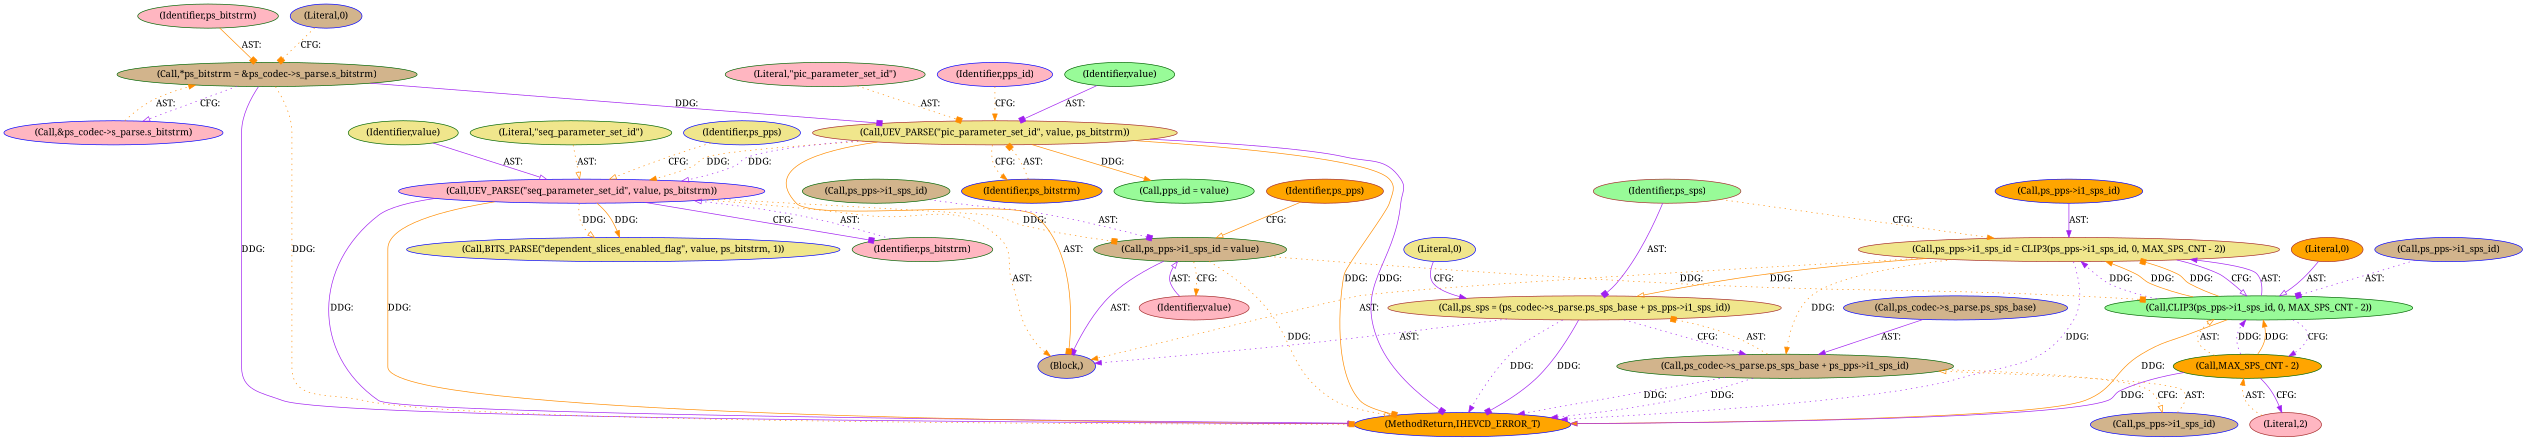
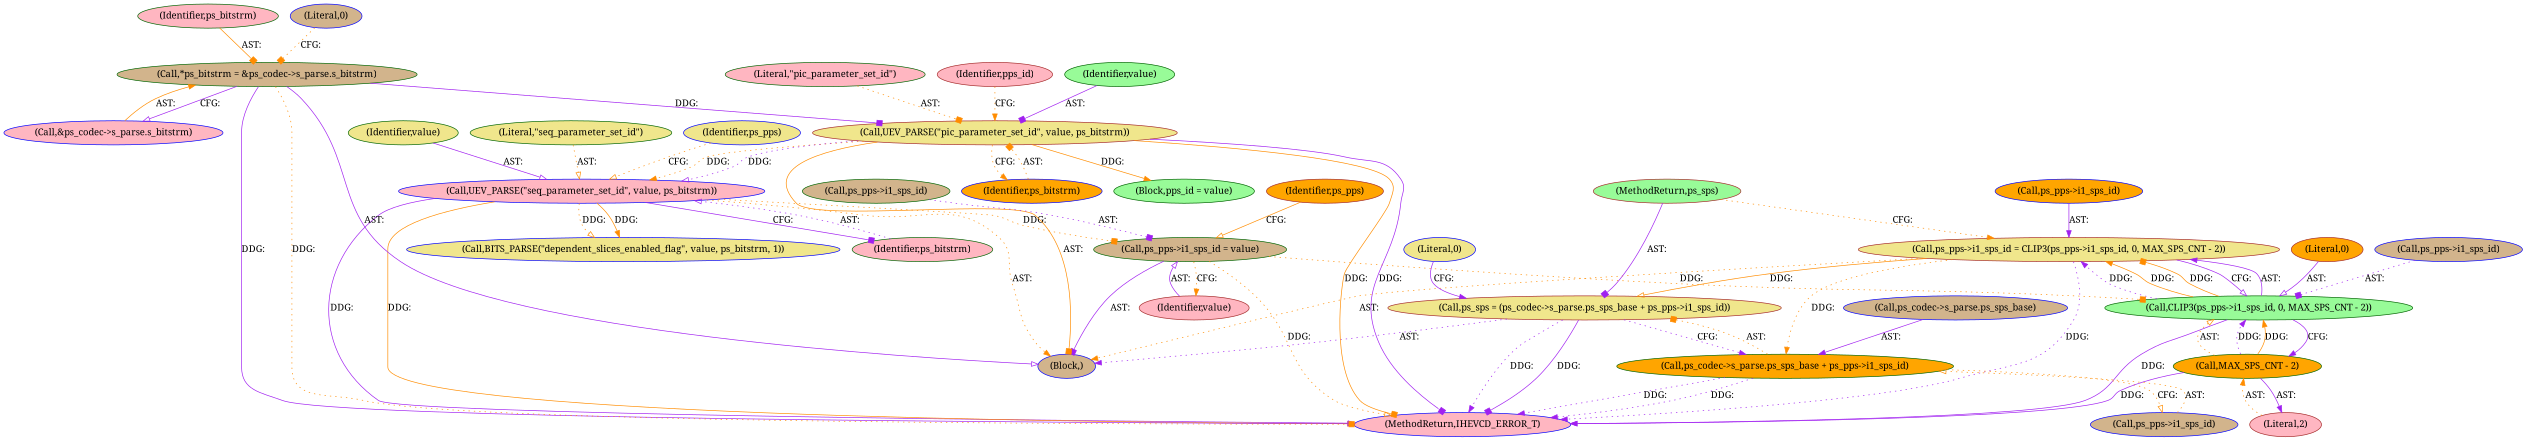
  digraph {
    fontname="Noto Serif"
    node [color=darkgreen fillcolor=tan fontname="Noto Serif" style=filled]
    edge [arrowhead=normal color=darkorange fontname="Noto Serif" style=dotted]
    n1 [color=brown fillcolor=khaki label="(Call,ps_pps->i1_sps_id = CLIP3(ps_pps->i1_sps_id, 0, MAX_SPS_CNT - 2))"]
    n2 [fillcolor=palegreen label="(Call,CLIP3(ps_pps->i1_sps_id, 0, MAX_SPS_CNT - 2))"]
    n3 [color=brown fillcolor=khaki label="(Call,ps_sps = (ps_codec->s_parse.ps_sps_base + ps_pps->i1_sps_id))"]
-   n4 [label="(Call,ps_codec->s_parse.ps_sps_base + ps_pps->i1_sps_id)"]
+   n4 [fillcolor=orange label="(Call,ps_codec->s_parse.ps_sps_base + ps_pps->i1_sps_id)"]
    n5 [color=blue label="(Block,)"]
-   n6 [color=blue fillcolor=orange label="(MethodReturn,IHEVCD_ERROR_T)"]
+   n6 [color=blue fillcolor=lightpink label="(MethodReturn,IHEVCD_ERROR_T)"]
    n7 [fillcolor=orange label="(Call,MAX_SPS_CNT - 2)"]
    n8 [color=blue label="(Call,ps_pps->i1_sps_id)"]
    n9 [color=brown fillcolor=lightpink label="(Literal,2)"]
    n10 [label="(Call,ps_pps->i1_sps_id = value)"]
    n11 [color=brown fillcolor=lightpink label="(Identifier,value)"]
    n12 [color=blue fillcolor=lightpink label="(Call,UEV_PARSE(\"seq_parameter_set_id\", value, ps_bitstrm))"]
    n13 [color=blue fillcolor=khaki label="(Call,BITS_PARSE(\"dependent_slices_enabled_flag\", value, ps_bitstrm, 1))"]
    n14 [fillcolor=lightpink label="(Identifier,ps_bitstrm)"]
    n15 [color=brown fillcolor=khaki label="(Call,UEV_PARSE(\"pic_parameter_set_id\", value, ps_bitstrm))"]
    n16 [color=blue fillcolor=orange label="(Identifier,ps_bitstrm)"]
-   n17 [fillcolor=palegreen label="(Call,pps_id = value)"]
+   n17 [fillcolor=palegreen label="(Block,pps_id = value)"]
    n18 [label="(Call,*ps_bitstrm = &ps_codec->s_parse.s_bitstrm)"]
    n19 [color=blue fillcolor=lightpink label="(Call,&ps_codec->s_parse.s_bitstrm)"]
    n20 [color=blue fillcolor=khaki label="(Identifier,ps_pps)"]
-   n21 [color=brown fillcolor=palegreen label="(Identifier,ps_sps)"]
+   n21 [color=brown fillcolor=palegreen label="(MethodReturn,ps_sps)"]
    n22 [color=brown fillcolor=orange label="(Identifier,ps_pps)"]
    n23 [fillcolor=lightpink label="(Literal,\"pic_parameter_set_id\")"]
    n24 [fillcolor=khaki label="(Identifier,value)"]
    n25 [label="(Call,ps_pps->i1_sps_id)"]
-   n26 [color=blue fillcolor=lightpink label="(Identifier,pps_id)"]
+   n26 [color=brown fillcolor=lightpink label="(Identifier,pps_id)"]
    n27 [fillcolor=lightpink label="(Identifier,ps_bitstrm)"]
    n28 [color=brown fillcolor=orange label="(Literal,0)"]
    n29 [color=blue label="(Call,ps_pps->i1_sps_id)"]
    n30 [color=blue fillcolor=orange label="(Call,ps_pps->i1_sps_id)"]
    n31 [color=blue fillcolor=khaki label="(Literal,0)"]
    n32 [color=blue label="(Call,ps_codec->s_parse.ps_sps_base)"]
    n33 [fillcolor=palegreen label="(Identifier,value)"]
    n34 [color=blue label="(Literal,0)"]
    n35 [fillcolor=khaki label="(Literal,\"seq_parameter_set_id\")"]
    n1 -> n2 [arrowhead=onormal color=purple label="CFG: " style=solid]
    n1 -> n3 [arrowhead=onormal label="DDG: " style=solid]
    n1 -> n4 [label="DDG: "]
    n1 -> n5 [label="AST: "]
    n1 -> n6 [color=purple label="DDG: "]
    n2 -> n1 [color=purple label="AST: " style=solid]
    n2 -> n1 [color=purple label="DDG: "]
    n2 -> n1 [label="DDG: " style=solid]
    n2 -> n1 [arrowhead=box label="DDG: " style=solid]
-   n2 -> n6 [label="DDG: " style=solid]
-   n2 -> n7 [color=purple label="CFG: "]
+   n2 -> n6 [color=purple label="DDG: " style=solid]
+   n2 -> n7 [color=purple label="CFG: " style=solid]
    n3 -> n4 [color=purple label="CFG: "]
    n3 -> n5 [color=purple label="AST: "]
    n3 -> n6 [color=purple label="DDG: "]
    n3 -> n6 [arrowhead=box color=purple label="DDG: " style=solid]
    n4 -> n3 [arrowhead=box label="AST: "]
    n4 -> n6 [color=purple label="DDG: "]
    n4 -> n6 [color=purple label="DDG: "]
    n4 -> n8 [arrowhead=onormal label="CFG: "]
    n7 -> n2 [arrowhead=onormal label="AST: "]
    n7 -> n2 [color=purple label="DDG: "]
    n7 -> n2 [label="DDG: " style=solid]
-   n7 -> n6 [arrowhead=onormal color=purple label="DDG: " style=solid]
-   n7 -> n9 [color=purple label="CFG: " style=solid]
+   n7 -> n6 [color=purple label="DDG: " style=solid]
+   n7 -> n9 [color=purple label="AST: " style=solid]
    n8 -> n4 [arrowhead=onormal label="AST: "]
    n9 -> n7 [label="AST: "]
    n10 -> n2 [arrowhead=box label="DDG: "]
    n10 -> n5 [arrowhead=box color=purple label="AST: " style=solid]
    n10 -> n6 [arrowhead=onormal label="DDG: "]
    n10 -> n11 [label="CFG: "]
    n11 -> n10 [arrowhead=onormal color=purple label="AST: " style=solid]
    n12 -> n5 [label="AST: "]
    n12 -> n6 [arrowhead=onormal color=purple label="DDG: " style=solid]
    n12 -> n6 [arrowhead=onormal label="DDG: " style=solid]
    n12 -> n10 [arrowhead=box label="DDG: "]
    n12 -> n13 [arrowhead=onormal label="DDG: "]
    n12 -> n13 [label="DDG: " style=solid]
    n12 -> n14 [arrowhead=box color=purple label="CFG: " style=solid]
    n14 -> n12 [arrowhead=onormal color=purple label="AST: "]
    n15 -> n5 [arrowhead=box label="AST: " style=solid]
    n15 -> n6 [arrowhead=box label="DDG: " style=solid]
    n15 -> n6 [arrowhead=box color=purple label="DDG: " style=solid]
    n15 -> n12 [label="DDG: "]
    n15 -> n12 [arrowhead=onormal color=purple label="DDG: "]
    n15 -> n16 [label="CFG: "]
    n15 -> n17 [label="DDG: " style=solid]
    n16 -> n15 [arrowhead=box label="AST: "]
+   n18 -> n5 [arrowhead=onormal color=purple label="AST: " style=solid]
    n18 -> n6 [color=purple label="DDG: " style=solid]
    n18 -> n6 [arrowhead=box label="DDG: "]
    n18 -> n15 [arrowhead=box color=purple label="DDG: " style=solid]
-   n18 -> n19 [arrowhead=onormal color=purple label="CFG: "]
-   n19 -> n18 [label="AST: "]
+   n18 -> n19 [arrowhead=onormal color=purple label="CFG: " style=solid]
+   n19 -> n18 [label="AST: " style=solid]
    n20 -> n12 [arrowhead=onormal label="CFG: "]
    n21 -> n1 [label="CFG: "]
    n21 -> n3 [arrowhead=box color=purple label="AST: " style=solid]
    n22 -> n10 [arrowhead=onormal label="CFG: " style=solid]
    n23 -> n15 [arrowhead=box label="AST: "]
    n24 -> n12 [arrowhead=onormal color=purple label="AST: " style=solid]
    n25 -> n10 [arrowhead=box color=purple label="AST: "]
    n26 -> n15 [label="CFG: "]
    n27 -> n18 [arrowhead=box label="AST: " style=solid]
    n28 -> n2 [arrowhead=onormal color=purple label="AST: " style=solid]
    n29 -> n2 [arrowhead=box color=purple label="AST: "]
    n30 -> n1 [color=purple label="AST: " style=solid]
    n31 -> n3 [color=purple label="CFG: " style=solid]
    n32 -> n4 [color=purple label="AST: " style=solid]
    n33 -> n15 [arrowhead=box color=purple label="AST: " style=solid]
    n34 -> n18 [arrowhead=box label="CFG: "]
    n35 -> n12 [arrowhead=onormal label="AST: "]
  }
